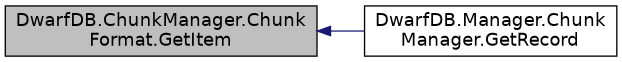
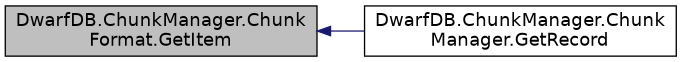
  digraph {
    rankdir=LR
    node [color=black fontname=Helvetica fontsize=14 shape=record style=filled]
    n1 [fillcolor=grey75 fontcolor=black height=0.2 label="DwarfDB.ChunkManager.Chunk\lFormat.GetItem" width=0.4]
-   n2 [fillcolor=white height=0.2 label="DwarfDB.Manager.Chunk\lManager.GetRecord" width=0.4]
+   n2 [fillcolor=white height=0.2 label="DwarfDB.ChunkManager.Chunk\lManager.GetRecord" width=0.4]
    n1 -> n2 [color=midnightblue dir=back fontname=Helvetica fontsize=14 labelfontname=Helvetica labelfontsize=14 style=solid]
  }
